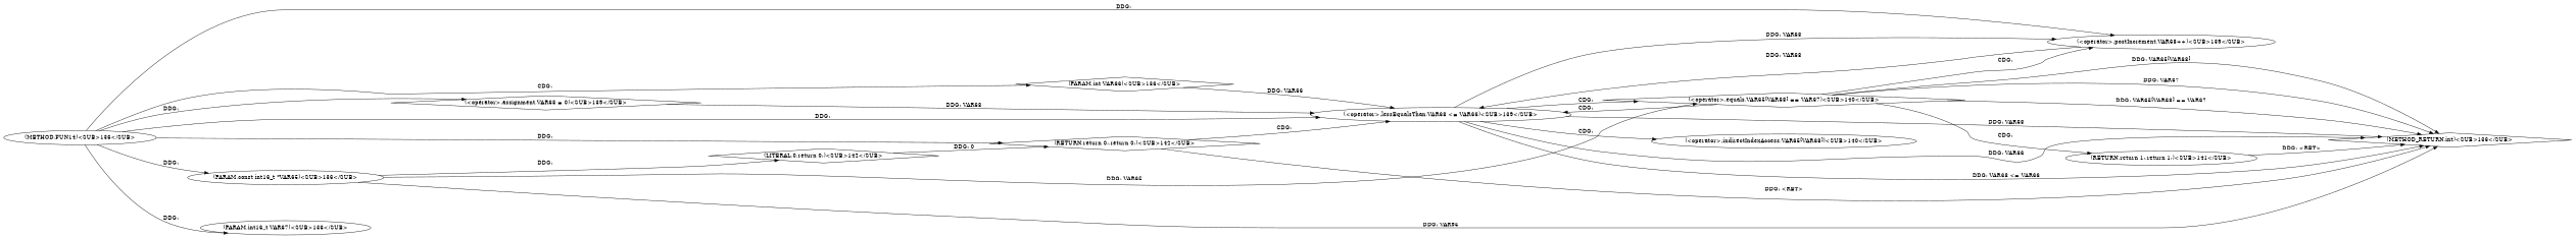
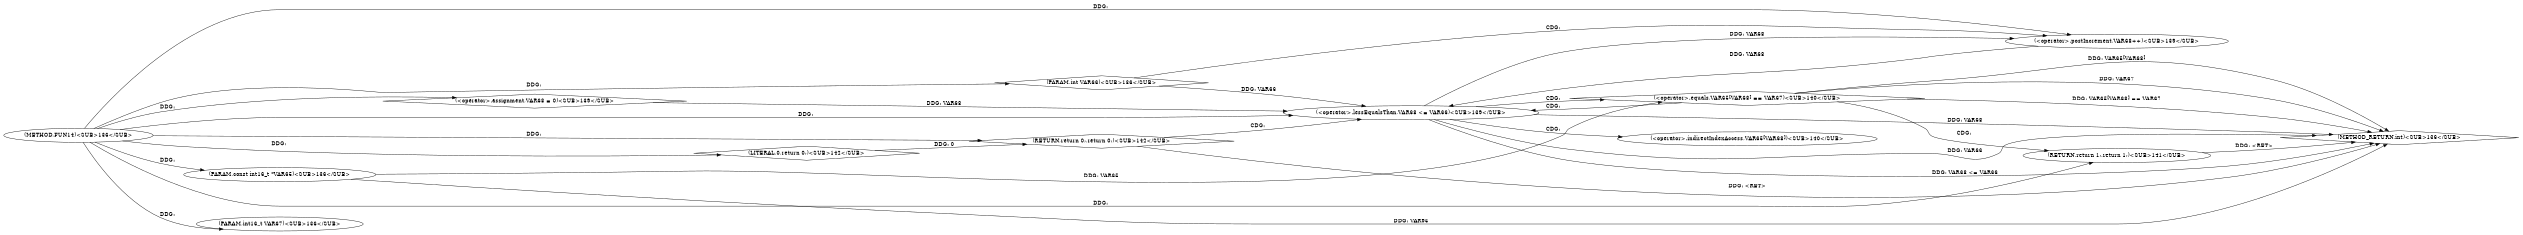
  digraph {
    rankdir=LR
    node [shape=ellipse]
    n1 [label="(METHOD,FUN14)<SUB>136</SUB>"]
    n2 [label="(PARAM,const int16_t *VAR65)<SUB>136</SUB>"]
    n3 [label="(PARAM,int VAR66)<SUB>136</SUB>" shape=diamond]
    n4 [label="(PARAM,int16_t VAR67)<SUB>136</SUB>"]
    n5 [label="(RETURN,return 0;,return 0;)<SUB>142</SUB>" shape=diamond]
    n6 [label="(&lt;operator&gt;.lessEqualsThan,VAR68 &lt;= VAR66)<SUB>139</SUB>"]
    n7 [label="(&lt;operator&gt;.postIncrement,VAR68++)<SUB>139</SUB>"]
    n8 [label="(LITERAL,0,return 0;)<SUB>142</SUB>" shape=diamond]
    n9 [label="(&lt;operator&gt;.assignment,VAR68 = 0)<SUB>139</SUB>" shape=diamond]
    n10 [label="(RETURN,return 1;,return 1;)<SUB>141</SUB>"]
    n11 [label="(&lt;operator&gt;.equals,VAR65[VAR68] == VAR67)<SUB>140</SUB>" shape=diamond]
    n12 [label="(METHOD_RETURN,int)<SUB>136</SUB>" shape=diamond]
    n13 [label="(&lt;operator&gt;.indirectIndexAccess,VAR65[VAR68])<SUB>140</SUB>"]
    n1 -> n2 [label="DDG: "]
-   n1 -> n3 [label="CDG: "]
+   n1 -> n3 [label="DDG: "]
    n1 -> n4 [label="DDG: "]
    n1 -> n5 [label="DDG: "]
    n1 -> n6 [label="DDG: "]
    n1 -> n7 [label="DDG: "]
-   n2 -> n8 [label="DDG: "]
+   n1 -> n8 [label="DDG: "]
    n1 -> n9 [label="DDG: "]
+   n1 -> n10 [label="DDG: "]
    n2 -> n11 [label="DDG: VAR65"]
    n2 -> n12 [label="DDG: VAR95"]
    n3 -> n6 [label="DDG: VAR66"]
    n5 -> n6 [label="CDG: "]
    n5 -> n12 [label="DDG: &lt;RET&gt;"]
    n6 -> n7 [label="DDG: VAR68"]
    n6 -> n11 [label="CDG: "]
    n6 -> n12 [label="DDG: VAR68"]
    n6 -> n12 [label="DDG: VAR66"]
    n6 -> n12 [label="DDG: VAR68 &lt;= VAR66"]
    n6 -> n13 [label="CDG: "]
    n7 -> n6 [label="DDG: VAR68"]
    n8 -> n5 [label="DDG: 0"]
    n9 -> n6 [label="DDG: VAR68"]
    n10 -> n12 [label="DDG: &lt;RET&gt;"]
    n11 -> n6 [label="CDG: "]
-   n11 -> n7 [label="CDG: "]
+   n3 -> n7 [label="CDG: "]
    n11 -> n10 [label="CDG: "]
    n11 -> n12 [label="DDG: VAR65[VAR68]"]
    n11 -> n12 [label="DDG: VAR67"]
    n11 -> n12 [label="DDG: VAR65[VAR68] == VAR67"]
  }
